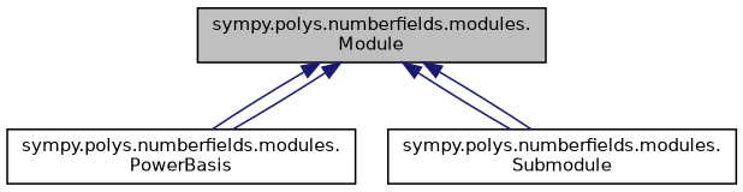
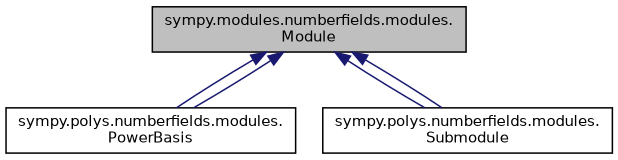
  digraph {
    rankdir=TB
    node [color=black fillcolor=white fontname=Helvetica fontsize=10 shape=record style=filled]
    edge [color=midnightblue dir=back fontname=Helvetica fontsize=10 labelfontname=Helvetica labelfontsize=10 style=solid]
-   n1 [fillcolor=grey75 fontcolor=black height=0.2 label="sympy.polys.numberfields.modules.\lModule" width=0.4]
+   n1 [fillcolor=grey75 fontcolor=black height=0.2 label="sympy.modules.numberfields.modules.\lModule" width=0.4]
    n2 [height=0.2 label="sympy.polys.numberfields.modules.\lPowerBasis" width=0.4]
    n3 [height=0.2 label="sympy.polys.numberfields.modules.\lSubmodule" width=0.4]
    n1 -> n2
    n1 -> n2
    n1 -> n3
    n1 -> n3
  }
